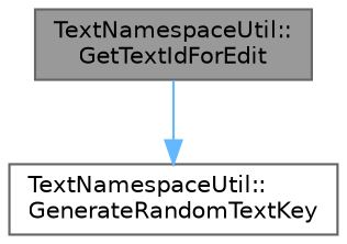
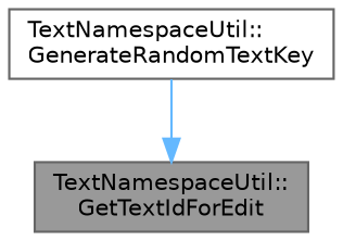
  digraph {
    rankdir=TB
    node [fontname=Helvetica fontsize=10 shape=box style=filled]
    n1 [color=gray40 fillcolor=grey60 fontcolor=black height=0.2 label="TextNamespaceUtil::\lGetTextIdForEdit" width=0.4]
    n2 [color=grey40 fillcolor=white height=0.2 label="TextNamespaceUtil::\lGenerateRandomTextKey" width=0.4]
-   n1 -> n2 [color=steelblue1 fontname=Helvetica fontsize=10 labelfontname=Helvetica labelfontsize=10 style=solid]
+   n2 -> n1 [color=steelblue1 fontname=Helvetica fontsize=10 labelfontname=Helvetica labelfontsize=10 style=solid]
  }
